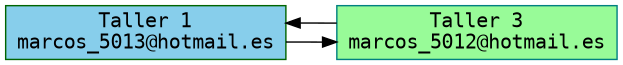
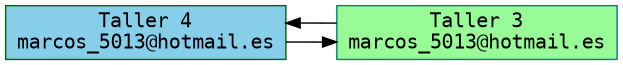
  digraph {
    rankdir=LR
    fontname="DejaVu Sans Mono"
    node [shape=rect style=filled fontname="DejaVu Sans Mono"]
    edge [fontname="DejaVu Sans Mono"]
-   n1 [label="Taller 1\nmarcos_5013@hotmail.es" fillcolor=skyblue color=darkgreen]
-   n2 [label="Taller 3\nmarcos_5012@hotmail.es" fillcolor=palegreen color=teal]
+   n1 [label="Taller 4\nmarcos_5013@hotmail.es" fillcolor=skyblue color=darkgreen]
+   n2 [label="Taller 3\nmarcos_5013@hotmail.es" fillcolor=palegreen color=teal]
    n1 -> n2
    n2 -> n1
  }
